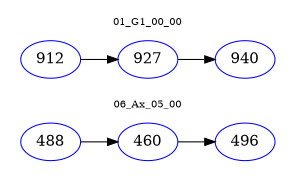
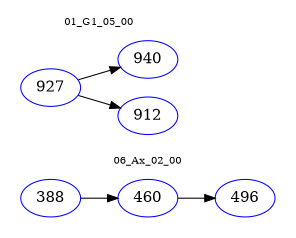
  digraph {
    rankdir=LR
    node [color=blue]
    edge [color=black]
-   n1 [label=488]
+   n1 [label=388]
    n2 [label=460]
    n3 [label=496]
    n4 [label=927]
    n5 [label=912]
    n6 [label=940]
    subgraph cluster_1 {
      color=white
      fontsize=10
-     label="06_Ax_05_00"
+     label="06_Ax_02_00"
      n1
      n2
      n3
    }
    subgraph cluster_2 {
      color=white
      fontsize=10
-     label="01_G1_00_00"
+     label="01_G1_05_00"
      n4
      n5
      n6
    }
    n1 -> n2
    n2 -> n3
-   n5 -> n4
+   n4 -> n5
    n4 -> n6
  }
